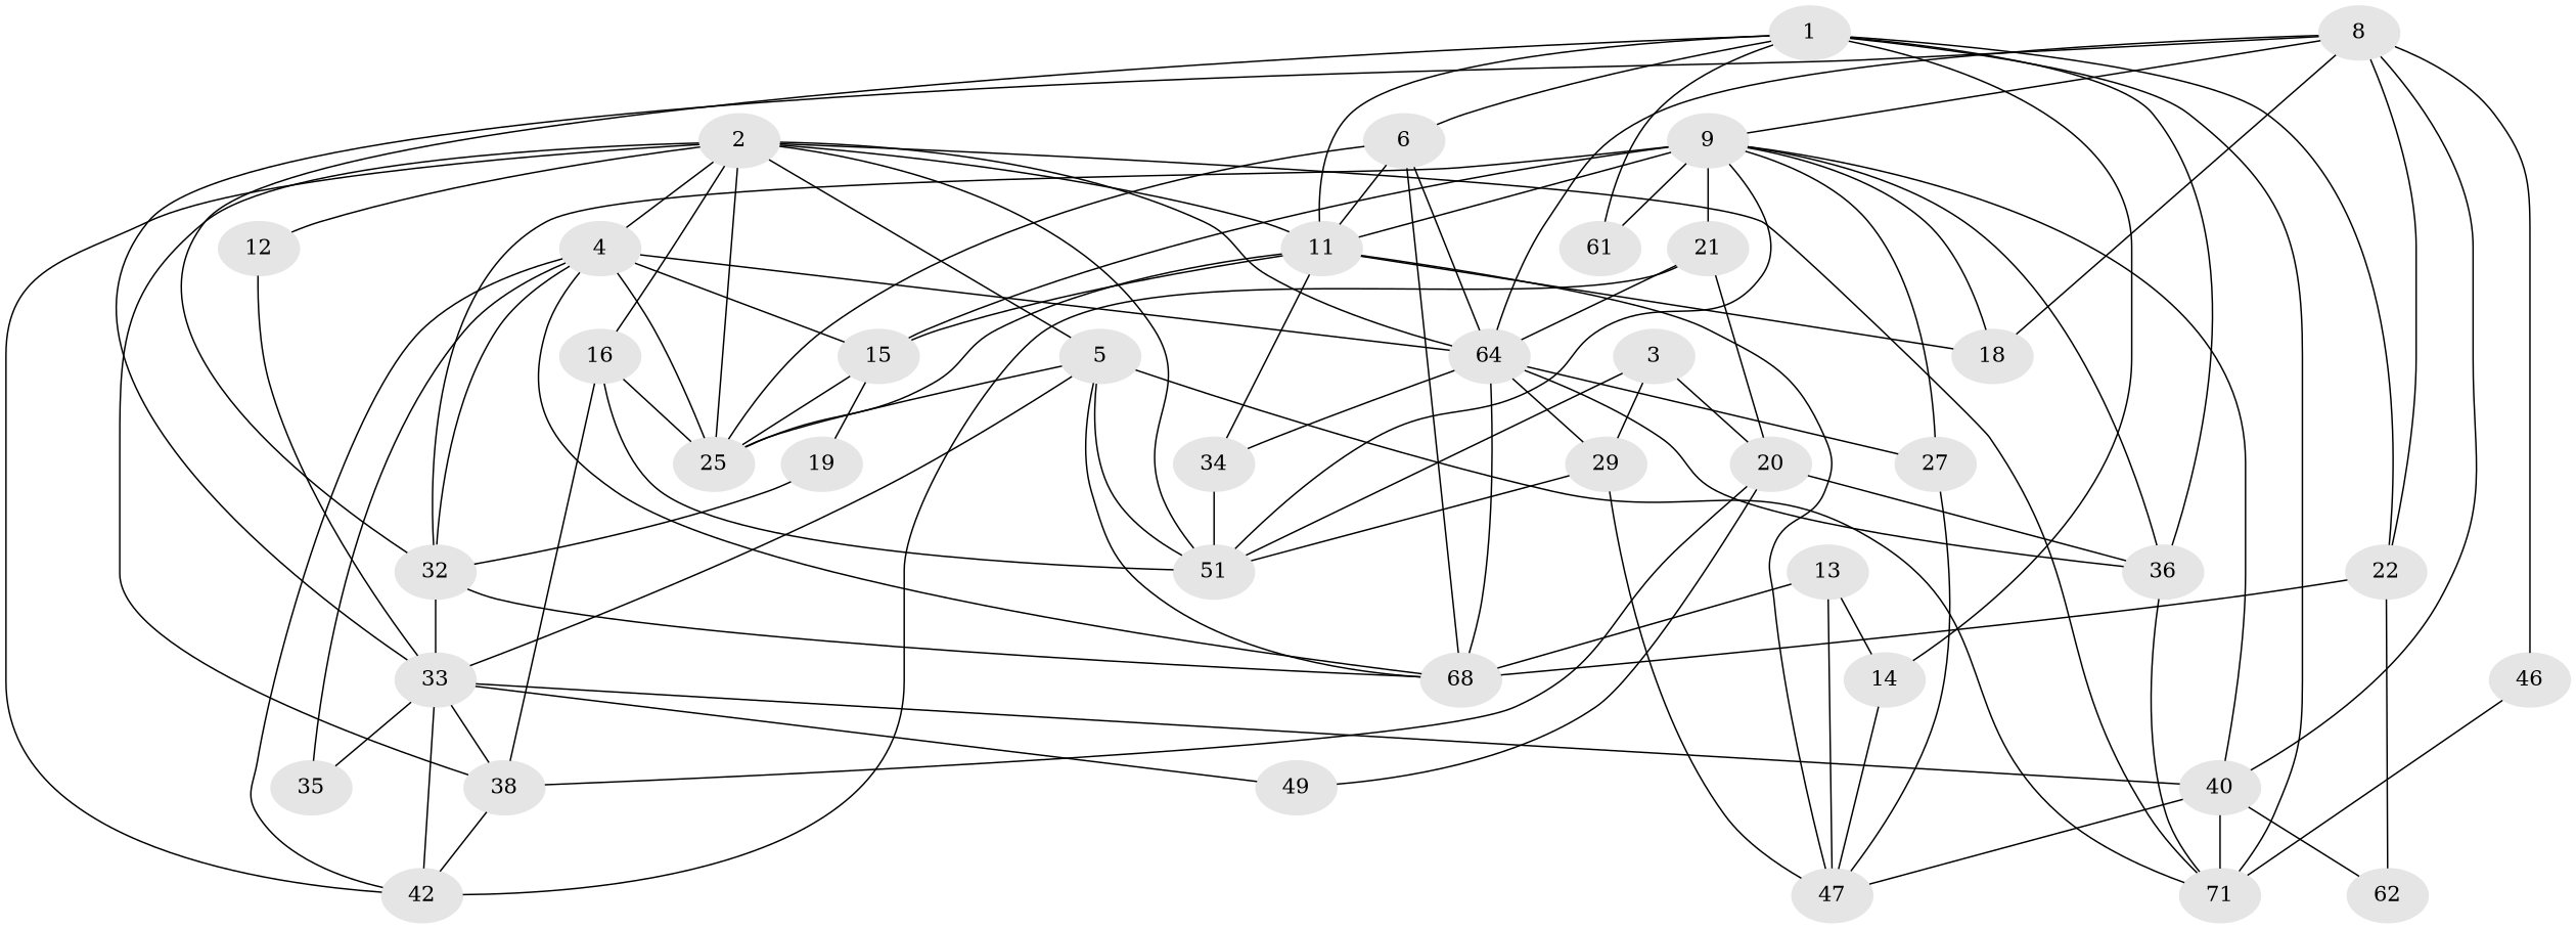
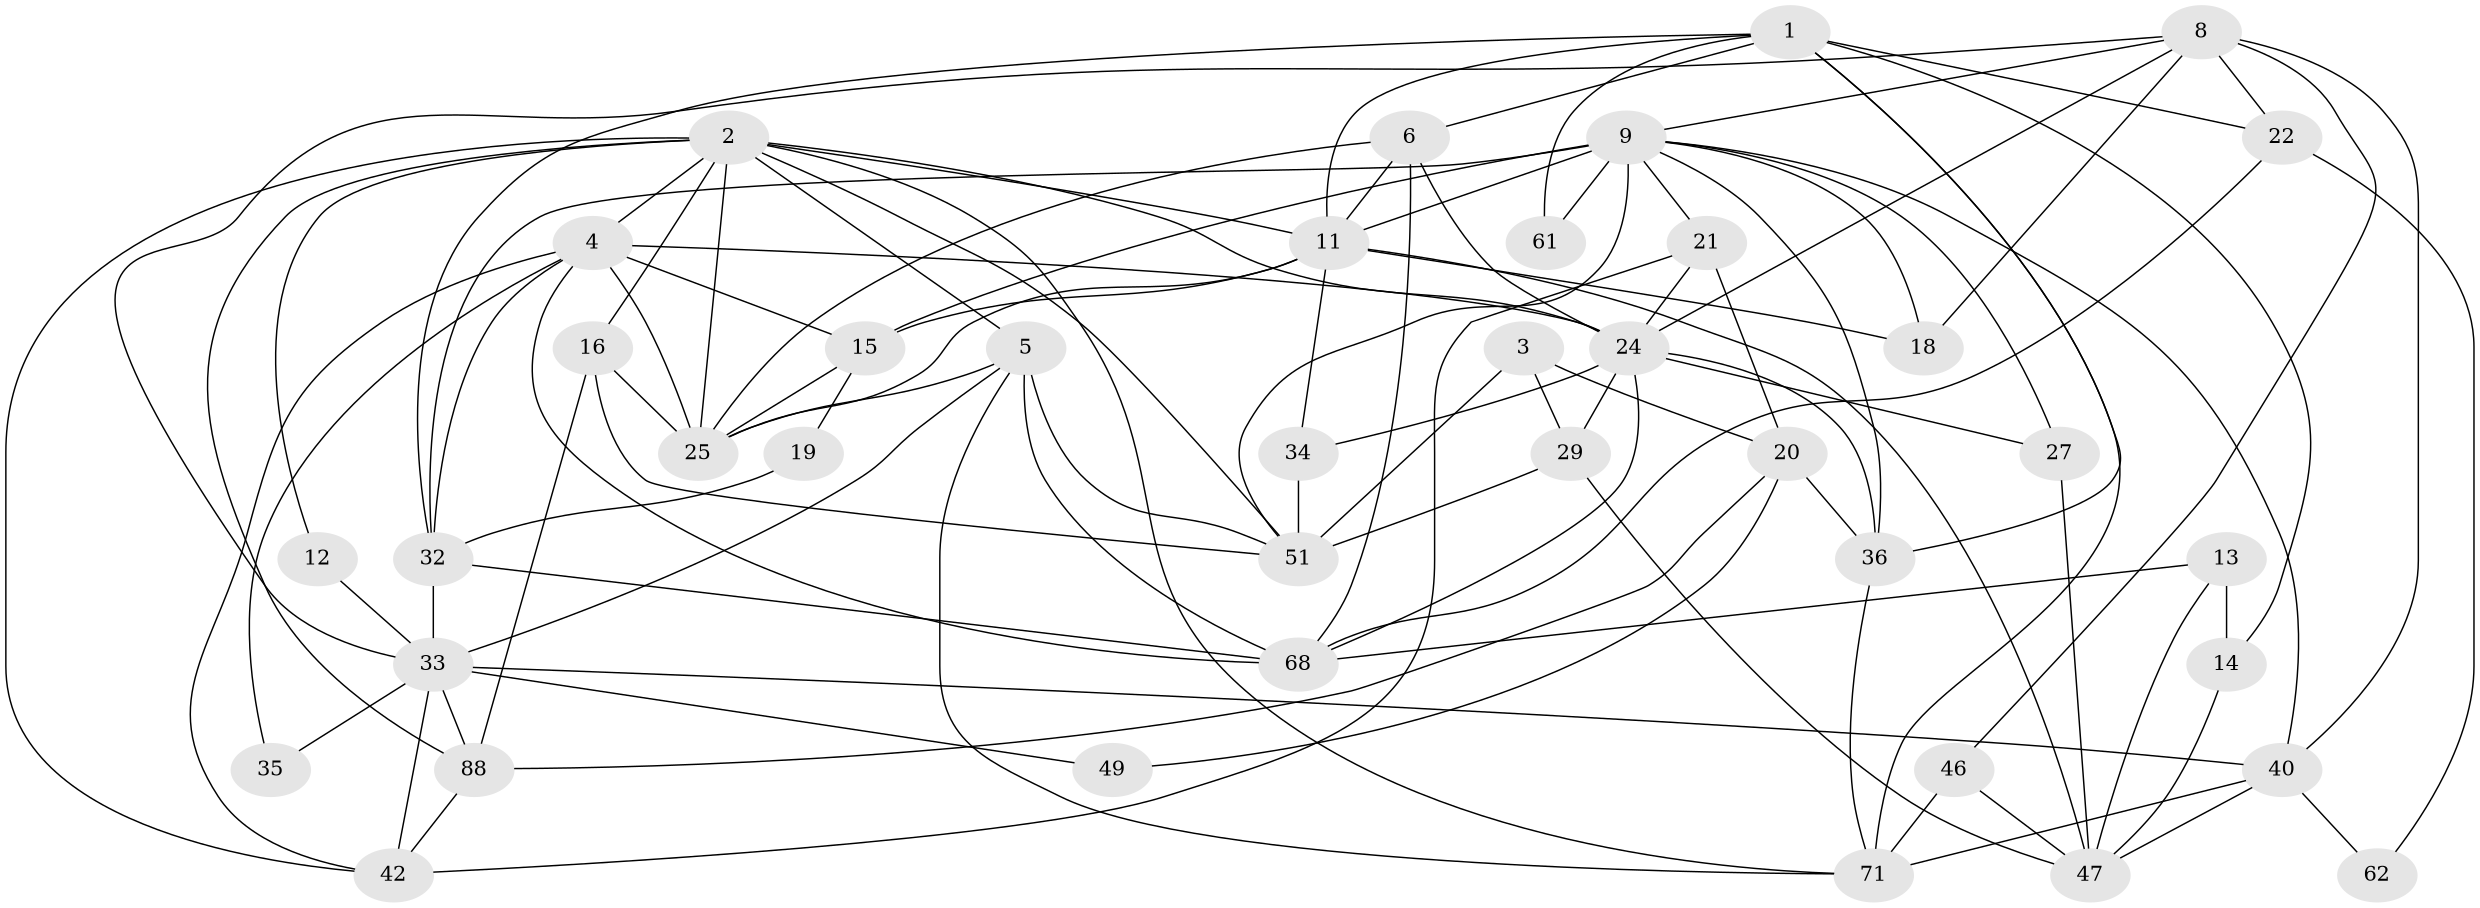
  graph {
    node [color=gray90 style=filled]
    1 [super="+57"]
    6 [super="+53"]
    11 [super="+39+43"]
    14
    22
    n6 [label=61]
    32
    36 [super="+48"]
    71 [super="+72"]
-   24 [super="+37+75" label=64]
+   24 [super="+37+75"]
    25 [super="+67+41"]
    68 [super="+76"]
    15
    18 [super="+52"]
    47 [super="+64"]
    34
    62
    33 [super="+50"]
-   38
+   38 [label=88]
    42 [super="+44"]
    35
    40 [super="+60"]
    49
    2 [super="+26+30+7+61"]
    4 [super="+10+45+65"]
    5 [super="+69+70"]
    12
    16
    51 [super="+74"]
    29 [super="+66"]
    27
    20 [super="+23"]
    3
    19
    8 [super="+56+28"]
    9 [super="+59"]
    46
    21
    13
    1 -- 6
    1 -- 11
    1 -- 14
    1 -- 22
    1 -- n6
    1 -- 32
    1 -- 36
    1 -- 71
    6 -- 11
    6 -- 24
    6 -- 25
    6 -- 68
    11 -- 25
    11 -- 15
    11 -- 18 [weight=2]
    11 -- 47
    11 -- 34
    14 -- 47
    22 -- 68
    22 -- 62
    32 -- 68
    32 -- 33
    36 -- 71
    24 -- 36
    24 -- 68
    24 -- 34
    24 -- 29
    24 -- 27
    15 -- 25
    15 -- 19
    34 -- 51
    33 -- 38
    33 -- 42
    33 -- 35
    33 -- 40
    33 -- 49
    38 -- 42
    40 -- 71 [weight=2]
    40 -- 47
    40 -- 62
    2 -- 11
    2 -- 71
    2 -- 24
    2 -- 25 [weight=2]
    2 -- 38
    2 -- 42
    2 -- 4
    2 -- 5
    2 -- 12
    2 -- 16
    2 -- 51
    4 -- 32 [weight=2]
    4 -- 24 [weight=2]
    4 -- 25 [weight=3]
    4 -- 68
    4 -- 15
    4 -- 42
    4 -- 35
    5 -- 71
    5 -- 25
    5 -- 68
    5 -- 33
    5 -- 51
    12 -- 33
    16 -- 25
    16 -- 38
    16 -- 51
    29 -- 47
    29 -- 51
    27 -- 47
    20 -- 36
    20 -- 38
    20 -- 49
    3 -- 51
    3 -- 29
    3 -- 20
    19 -- 32
    8 -- 22
    8 -- 24
    8 -- 18
    8 -- 33
    8 -- 40
    8 -- 9
    8 -- 46
    9 -- 11 [weight=3]
    9 -- n6
    9 -- 32
    9 -- 36
    9 -- 15
    9 -- 18
    9 -- 40
    9 -- 51
    9 -- 27
    9 -- 21
    46 -- 71
+   46 -- 47
    21 -- 24
    21 -- 42
    21 -- 20
    13 -- 14
    13 -- 68
    13 -- 47
  }
